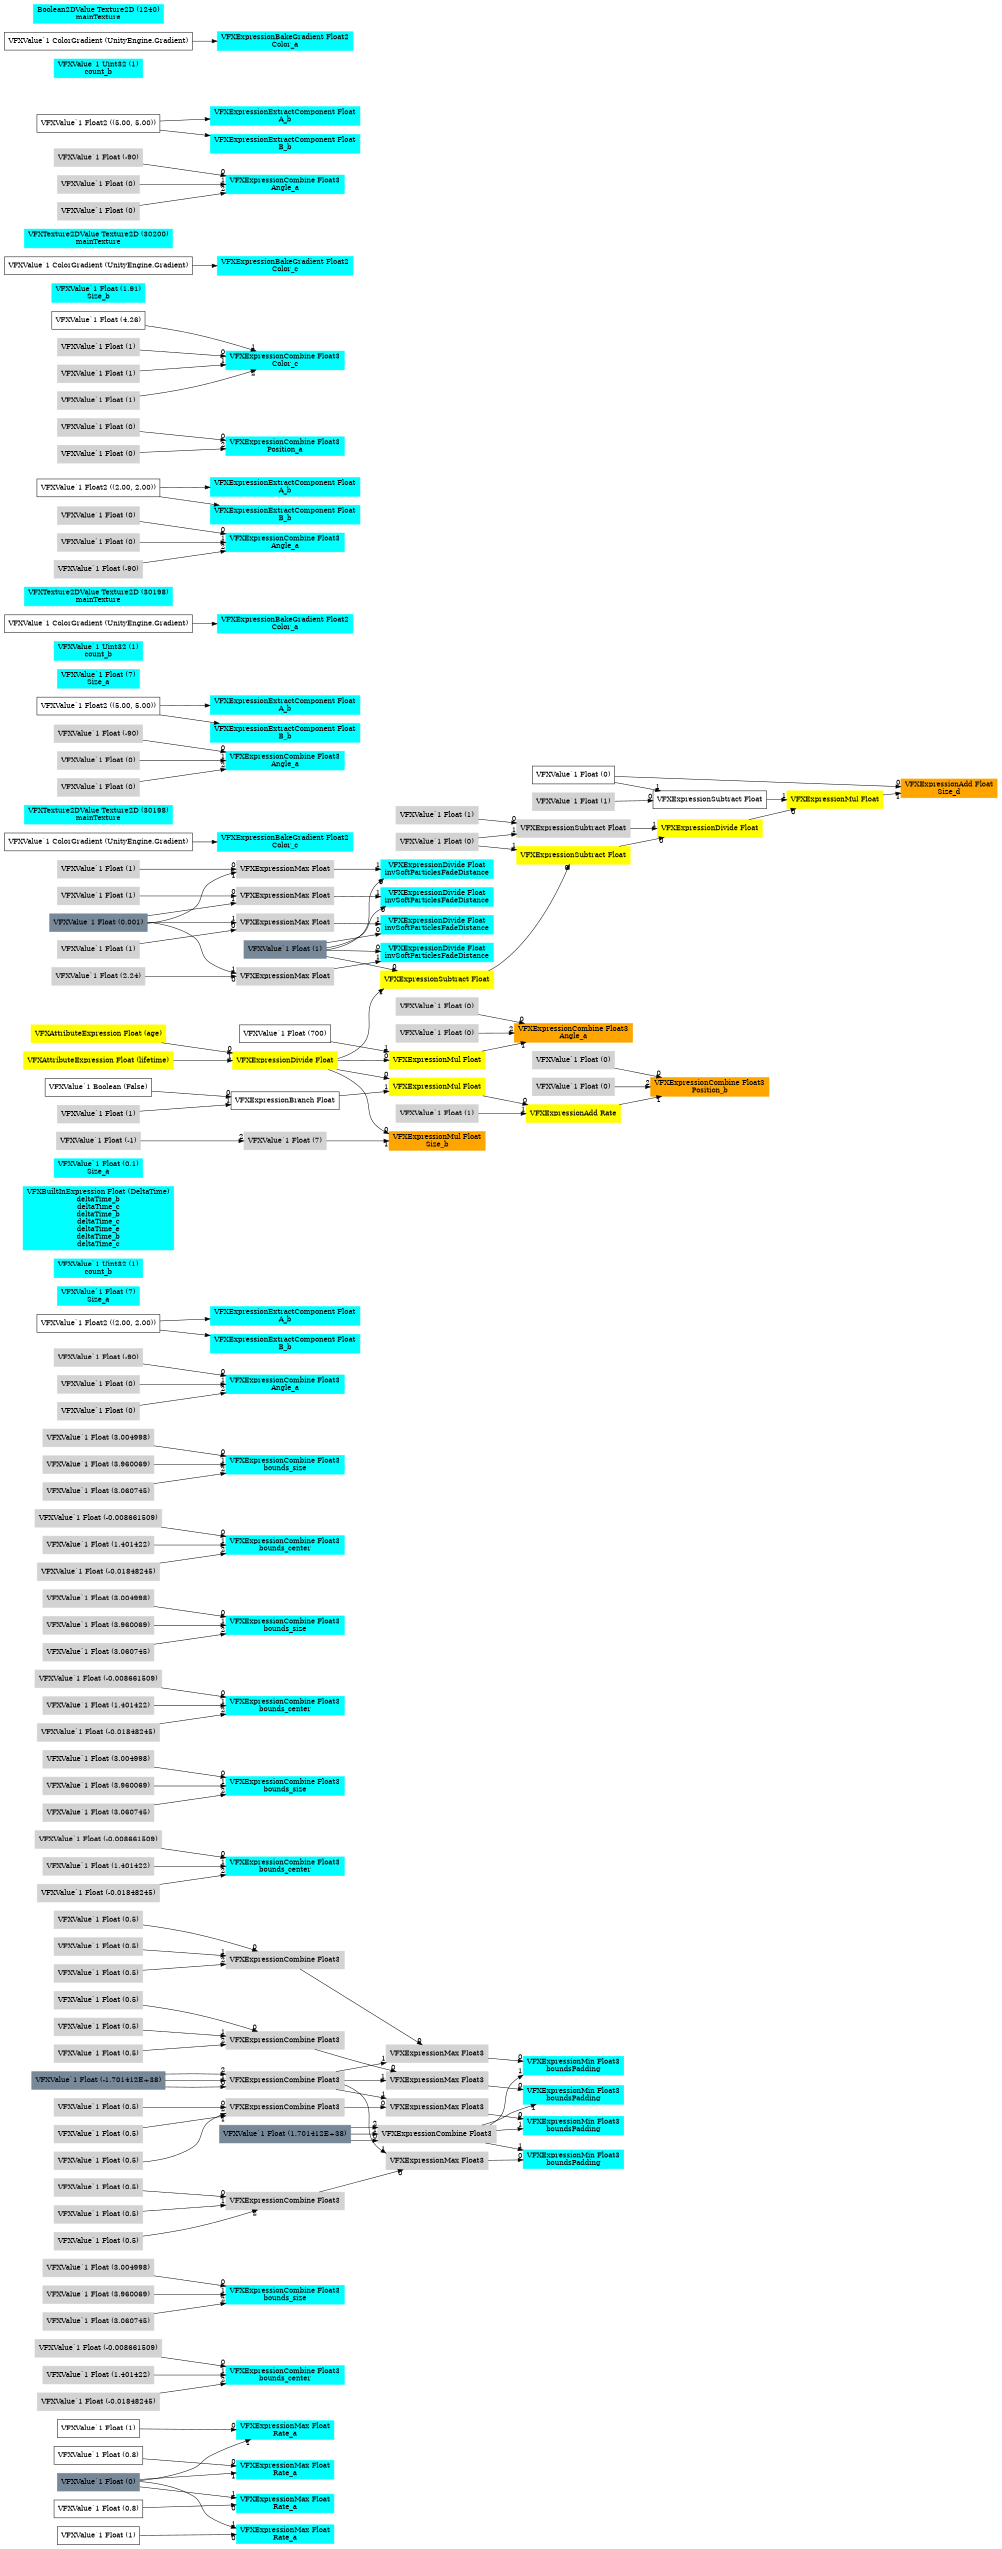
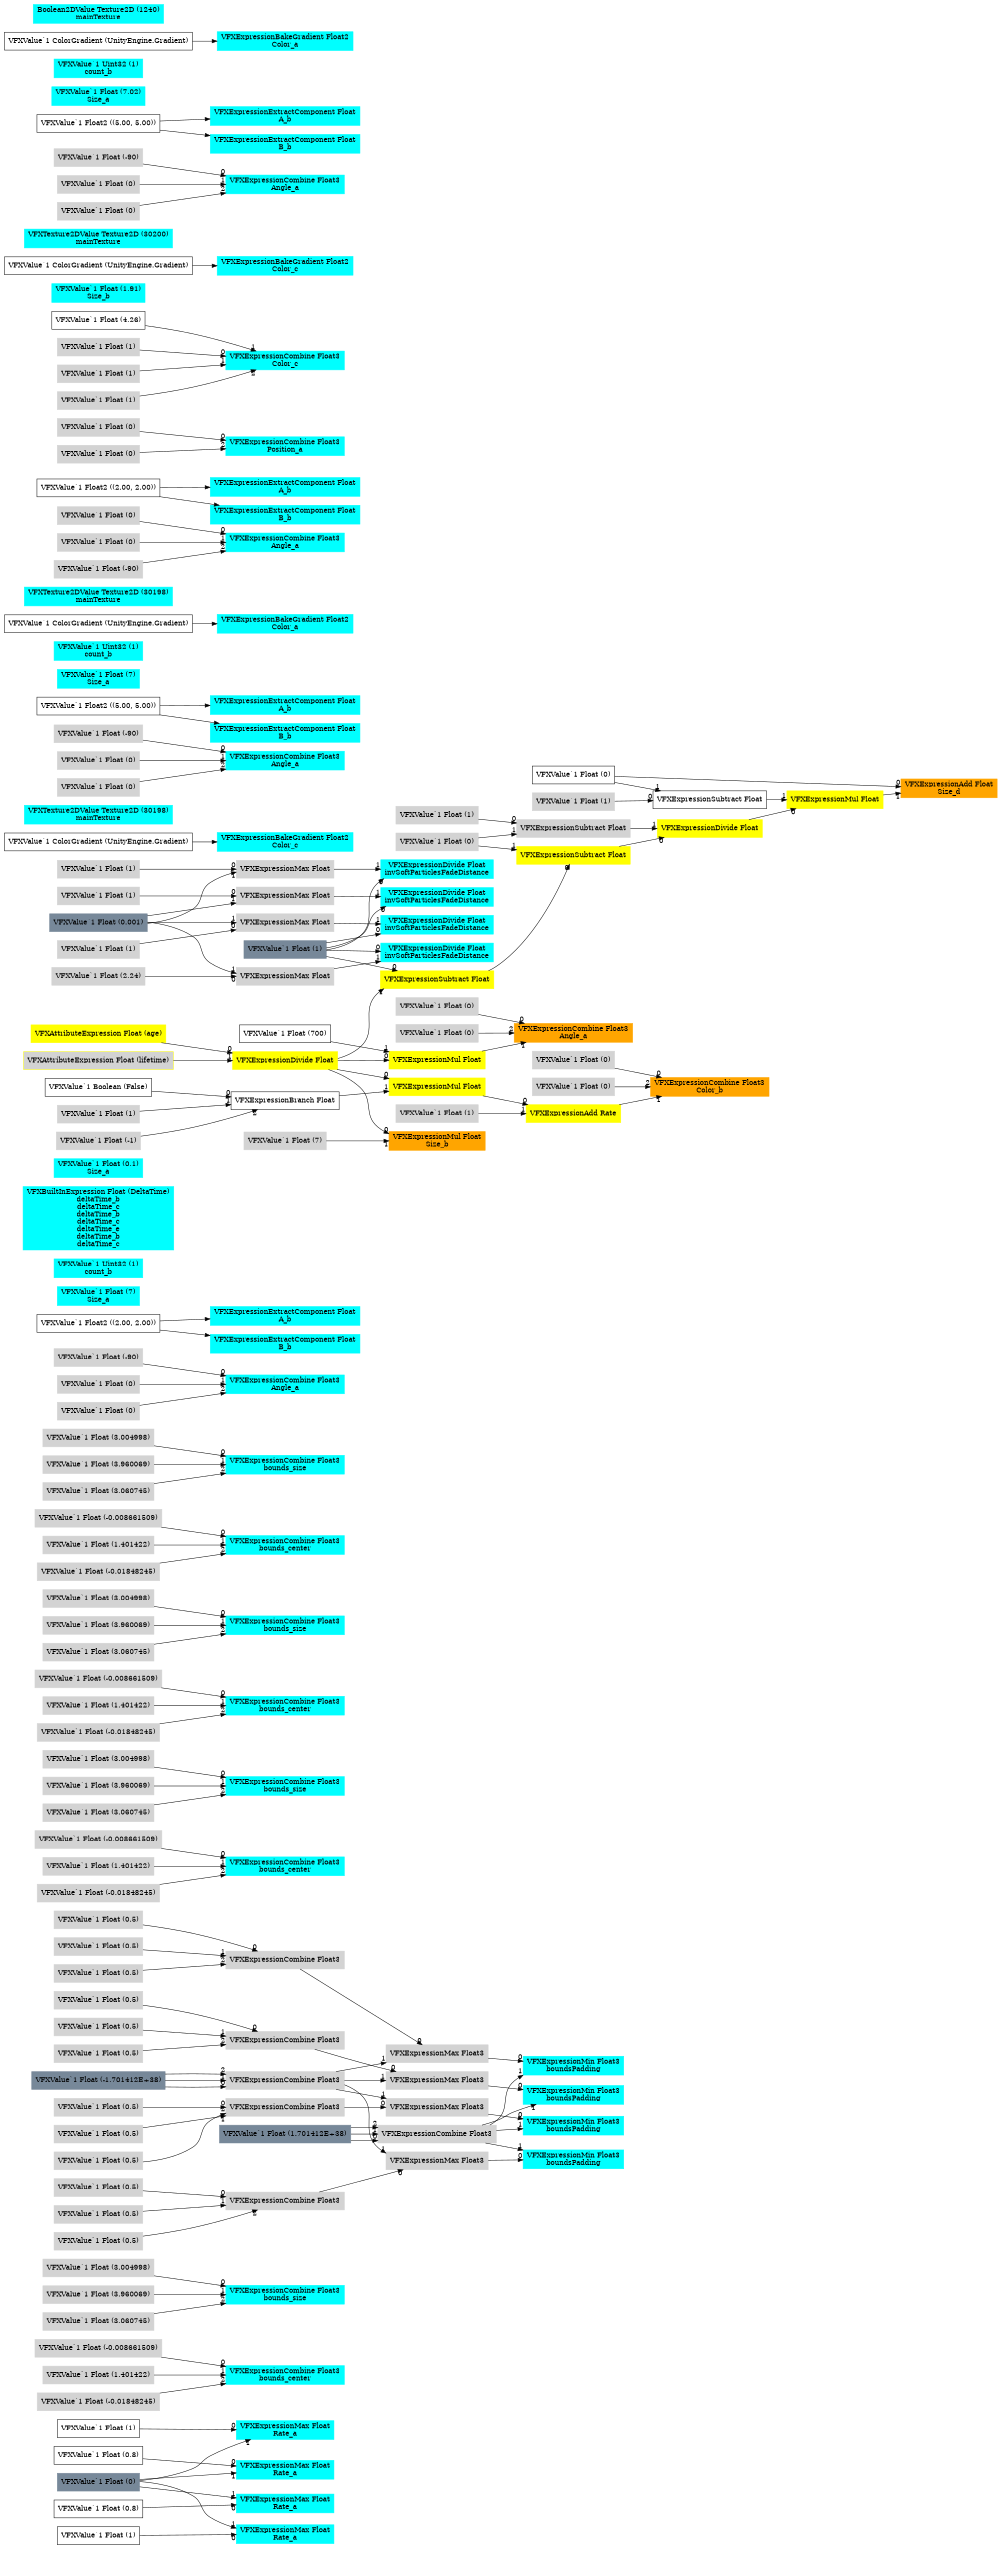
  digraph {
    rankdir=LR
    node [color=lightgray shape=box style=filled]
    edge [headlabel=0]
    n1 [color=cyan label="VFXExpressionMax Float\nRate_a"]
    n2 [label="VFXValue`1 Float (1)" color="" style=""]
    n3 [color=lightslategray label="VFXValue`1 Float (0)"]
    n4 [color=cyan label="VFXExpressionMax Float\nRate_a"]
    n5 [color=cyan label="VFXExpressionMax Float\nRate_a"]
    n6 [color=cyan label="VFXExpressionMax Float\nRate_a"]
    n7 [label="VFXValue`1 Float (0.8)" color="" style=""]
    n8 [label="VFXValue`1 Float (0.8)" color="" style=""]
    n9 [label="VFXValue`1 Float (1)" color="" style=""]
    n10 [color=cyan label="VFXExpressionCombine Float3\nbounds_center"]
    n11 [label="VFXValue`1 Float (-0.008661509)"]
    n12 [label="VFXValue`1 Float (1.401422)"]
    n13 [label="VFXValue`1 Float (-0.01848245)"]
    n14 [color=cyan label="VFXExpressionCombine Float3\nbounds_size"]
    n15 [label="VFXValue`1 Float (3.004998)"]
    n16 [label="VFXValue`1 Float (3.960069)"]
    n17 [label="VFXValue`1 Float (3.060745)"]
    n18 [color=cyan label="VFXExpressionMin Float3\nboundsPadding"]
    n19 [label="VFXExpressionMax Float3"]
    n20 [label="VFXExpressionCombine Float3"]
    n21 [label="VFXValue`1 Float (0.5)"]
    n22 [label="VFXValue`1 Float (0.5)"]
    n23 [label="VFXValue`1 Float (0.5)"]
    n24 [label="VFXExpressionCombine Float3"]
    n25 [label="VFXExpressionMax Float3"]
    n26 [label="VFXExpressionMax Float3"]
    n27 [label="VFXExpressionMax Float3"]
    n28 [color=cyan label="VFXExpressionMin Float3\nboundsPadding"]
    n29 [color=cyan label="VFXExpressionMin Float3\nboundsPadding"]
    n30 [color=cyan label="VFXExpressionMin Float3\nboundsPadding"]
    n31 [color=lightslategray label="VFXValue`1 Float (-1.701412E+38)"]
    n32 [label="VFXExpressionCombine Float3"]
    n33 [color=lightslategray label="VFXValue`1 Float (1.701412E+38)"]
    n34 [color=cyan label="VFXExpressionCombine Float3\nbounds_center"]
    n35 [label="VFXValue`1 Float (-0.008661509)"]
    n36 [label="VFXValue`1 Float (1.401422)"]
    n37 [label="VFXValue`1 Float (-0.01848245)"]
    n38 [color=cyan label="VFXExpressionCombine Float3\nbounds_size"]
    n39 [label="VFXValue`1 Float (3.004998)"]
    n40 [label="VFXValue`1 Float (3.960069)"]
    n41 [label="VFXValue`1 Float (3.060745)"]
    n42 [label="VFXExpressionCombine Float3"]
    n43 [label="VFXValue`1 Float (0.5)"]
    n44 [label="VFXValue`1 Float (0.5)"]
    n45 [label="VFXValue`1 Float (0.5)"]
    n46 [color=cyan label="VFXExpressionCombine Float3\nbounds_center"]
    n47 [label="VFXValue`1 Float (-0.008661509)"]
    n48 [label="VFXValue`1 Float (1.401422)"]
    n49 [label="VFXValue`1 Float (-0.01848245)"]
    n50 [color=cyan label="VFXExpressionCombine Float3\nbounds_size"]
    n51 [label="VFXValue`1 Float (3.004998)"]
    n52 [label="VFXValue`1 Float (3.960069)"]
    n53 [label="VFXValue`1 Float (3.060745)"]
    n54 [label="VFXExpressionCombine Float3"]
    n55 [label="VFXValue`1 Float (0.5)"]
    n56 [label="VFXValue`1 Float (0.5)"]
    n57 [label="VFXValue`1 Float (0.5)"]
    n58 [color=cyan label="VFXExpressionCombine Float3\nbounds_center"]
    n59 [label="VFXValue`1 Float (-0.008661509)"]
    n60 [label="VFXValue`1 Float (1.401422)"]
    n61 [label="VFXValue`1 Float (-0.01848245)"]
    n62 [color=cyan label="VFXExpressionCombine Float3\nbounds_size"]
    n63 [label="VFXValue`1 Float (3.004998)"]
    n64 [label="VFXValue`1 Float (3.960069)"]
    n65 [label="VFXValue`1 Float (3.060745)"]
    n66 [label="VFXExpressionCombine Float3"]
    n67 [label="VFXValue`1 Float (0.5)"]
    n68 [label="VFXValue`1 Float (0.5)"]
    n69 [label="VFXValue`1 Float (0.5)"]
    n70 [color=cyan label="VFXExpressionCombine Float3\nAngle_a"]
    n71 [label="VFXValue`1 Float (-90)"]
    n72 [label="VFXValue`1 Float (0)"]
    n73 [label="VFXValue`1 Float (0)"]
    n74 [color=cyan label="VFXExpressionExtractComponent Float\nA_b"]
    n75 [label="VFXValue`1 Float2 ((2.00, 2.00))" color="" style=""]
    n76 [color=cyan label="VFXExpressionExtractComponent Float\nB_b"]
    n77 [color=cyan label="VFXValue`1 Float (7)\nSize_a"]
    n78 [color=cyan label="VFXValue`1 Uint32 (1)\ncount_b"]
    n79 [color=cyan label="VFXBuiltInExpression Float (DeltaTime)\ndeltaTime_b\ndeltaTime_c\ndeltaTime_b\ndeltaTime_c\ndeltaTime_e\ndeltaTime_b\ndeltaTime_c"]
    n80 [color=cyan label="VFXValue`1 Float (0.1)\nSize_a"]
    n81 [color=orange label="VFXExpressionMul Float\nSize_b"]
    n82 [color=yellow label="VFXExpressionDivide Float"]
    n83 [color=yellow label="VFXExpressionSubtract Float"]
    n84 [color=yellow label="VFXExpressionMul Float"]
    n85 [color=yellow label="VFXExpressionMul Float"]
    n86 [color=yellow label="VFXExpressionSubtract Float"]
    n87 [color=orange label="VFXExpressionCombine Float3\nAngle_a"]
    n88 [color=yellow label="VFXExpressionAdd Rate"]
    n89 [color=yellow label="VFXAttributeExpression Float (age)"]
-   n90 [color=yellow label="VFXAttributeExpression Float (lifetime)"]
+   n90 [color=yellow label="VFXAttributeExpression Float (lifetime)" fillcolor=lightgray]
    n91 [label="VFXValue`1 Float (7)"]
    n92 [color=cyan label="VFXExpressionBakeGradient Float2\nColor_c"]
    n93 [label="VFXValue`1 ColorGradient (UnityEngine.Gradient)" color="" style=""]
    n94 [color=cyan label="VFXExpressionDivide Float\ninvSoftParticlesFadeDistance"]
    n95 [color=lightslategray label="VFXValue`1 Float (1)"]
    n96 [color=cyan label="VFXExpressionDivide Float\ninvSoftParticlesFadeDistance"]
    n97 [color=cyan label="VFXExpressionDivide Float\ninvSoftParticlesFadeDistance"]
    n98 [color=cyan label="VFXExpressionDivide Float\ninvSoftParticlesFadeDistance"]
    n99 [label="VFXExpressionMax Float"]
    n100 [label="VFXValue`1 Float (1)"]
    n101 [color=lightslategray label="VFXValue`1 Float (0.001)"]
    n102 [label="VFXExpressionMax Float"]
    n103 [label="VFXExpressionMax Float"]
    n104 [label="VFXExpressionMax Float"]
    n105 [color=cyan label="VFXTexture2DValue Texture2D (30198)\nmainTexture"]
    n106 [color=cyan label="VFXExpressionCombine Float3\nAngle_a"]
    n107 [label="VFXValue`1 Float (-90)"]
    n108 [label="VFXValue`1 Float (0)"]
    n109 [label="VFXValue`1 Float (0)"]
    n110 [color=cyan label="VFXExpressionExtractComponent Float\nA_b"]
    n111 [label="VFXValue`1 Float2 ((5.00, 5.00))" color="" style=""]
    n112 [color=cyan label="VFXExpressionExtractComponent Float\nB_b"]
    n113 [color=cyan label="VFXValue`1 Float (7)\nSize_a"]
    n114 [color=cyan label="VFXValue`1 Uint32 (1)\ncount_b"]
    n115 [color=cyan label="VFXExpressionBakeGradient Float2\nColor_a"]
    n116 [label="VFXValue`1 ColorGradient (UnityEngine.Gradient)" color="" style=""]
    n117 [label="VFXValue`1 Float (1)"]
    n118 [color=cyan label="VFXTexture2DValue Texture2D (30198)\nmainTexture"]
    n119 [color=cyan label="VFXExpressionCombine Float3\nAngle_a"]
    n120 [label="VFXValue`1 Float (0)"]
    n121 [label="VFXValue`1 Float (0)"]
    n122 [label="VFXValue`1 Float (-90)"]
    n123 [color=cyan label="VFXExpressionExtractComponent Float\nA_b"]
    n124 [label="VFXValue`1 Float2 ((2.00, 2.00))" color="" style=""]
    n125 [color=cyan label="VFXExpressionExtractComponent Float\nB_b"]
    n126 [color=cyan label="VFXExpressionCombine Float3\nPosition_a"]
    n127 [label="VFXValue`1 Float (0)"]
    n128 [label="VFXValue`1 Float (4.26)" color="" style=""]
    n129 [color=cyan label="VFXExpressionCombine Float3\nColor_c"]
    n130 [label="VFXValue`1 Float (0)"]
    n131 [color=cyan label="VFXValue`1 Float (1.91)\nSize_b"]
    n132 [label="VFXValue`1 Float (1)"]
    n133 [label="VFXValue`1 Float (1)"]
    n134 [label="VFXValue`1 Float (1)"]
    n135 [color=orange label="VFXExpressionAdd Float\nSize_d"]
    n136 [label="VFXValue`1 Float (0)" color="" style=""]
    n137 [label="VFXExpressionSubtract Float" color="" style=""]
    n138 [color=yellow label="VFXExpressionMul Float"]
    n139 [color=yellow label="VFXExpressionDivide Float"]
    n140 [label="VFXValue`1 Float (0)"]
    n141 [label="VFXExpressionSubtract Float"]
    n142 [label="VFXValue`1 Float (1)"]
    n143 [label="VFXValue`1 Float (1)"]
    n144 [label="VFXValue`1 Float (0)"]
    n145 [label="VFXValue`1 Float (700)" color="" style=""]
    n146 [label="VFXValue`1 Float (0)"]
-   n147 [color=orange label="VFXExpressionCombine Float3\nPosition_b"]
+   n147 [color=orange label="VFXExpressionCombine Float3\nColor_b"]
    n148 [label="VFXValue`1 Float (0)"]
    n149 [label="VFXExpressionBranch Float" color="" style=""]
    n150 [label="VFXValue`1 Boolean (False)" color="" style=""]
    n151 [label="VFXValue`1 Float (1)"]
    n152 [label="VFXValue`1 Float (-1)"]
    n153 [label="VFXValue`1 Float (1)"]
    n154 [label="VFXValue`1 Float (0)"]
    n155 [color=cyan label="VFXExpressionBakeGradient Float2\nColor_c"]
    n156 [label="VFXValue`1 ColorGradient (UnityEngine.Gradient)" color="" style=""]
    n157 [label="VFXValue`1 Float (1)"]
    n158 [color=cyan label="VFXTexture2DValue Texture2D (30200)\nmainTexture"]
    n159 [color=cyan label="VFXExpressionCombine Float3\nAngle_a"]
    n160 [label="VFXValue`1 Float (-90)"]
    n161 [label="VFXValue`1 Float (0)"]
    n162 [label="VFXValue`1 Float (0)"]
    n163 [color=cyan label="VFXExpressionExtractComponent Float\nA_b"]
    n164 [label="VFXValue`1 Float2 ((5.00, 5.00))" color="" style=""]
    n165 [color=cyan label="VFXExpressionExtractComponent Float\nB_b"]
+   n166 [color=cyan label="VFXValue`1 Float (7.02)\nSize_a"]
    n167 [color=cyan label="VFXValue`1 Uint32 (1)\ncount_b"]
    n168 [color=cyan label="VFXExpressionBakeGradient Float2\nColor_a"]
    n169 [label="VFXValue`1 ColorGradient (UnityEngine.Gradient)" color="" style=""]
    n170 [label="VFXValue`1 Float (2.24)"]
    n171 [color=cyan label="Boolean2DValue Texture2D (1240)\nmainTexture"]
    n2 -> n1
    n3 -> n1 [headlabel=1]
    n3 -> n4 [headlabel=1]
    n3 -> n5 [headlabel=1]
    n3 -> n6 [headlabel=1]
    n7 -> n4
    n8 -> n5
    n9 -> n6
    n11 -> n10
    n12 -> n10 [headlabel=1]
    n13 -> n10 [headlabel=2]
    n15 -> n14
    n16 -> n14 [headlabel=1]
    n17 -> n14 [headlabel=2]
    n19 -> n18
    n20 -> n19
    n21 -> n20
    n22 -> n20 [headlabel=1]
    n23 -> n20 [headlabel=2]
    n24 -> n19 [headlabel=1]
    n24 -> n25 [headlabel=1]
    n24 -> n26 [headlabel=1]
    n24 -> n27 [headlabel=1]
    n25 -> n28
    n26 -> n29
    n27 -> n30
    n31 -> n24
    n31 -> n24 [headlabel=1]
    n31 -> n24 [headlabel=2]
    n32 -> n18 [headlabel=1]
    n32 -> n28 [headlabel=1]
    n32 -> n29 [headlabel=1]
    n32 -> n30 [headlabel=1]
    n33 -> n32
    n33 -> n32 [headlabel=1]
    n33 -> n32 [headlabel=2]
    n35 -> n34
    n36 -> n34 [headlabel=1]
    n37 -> n34 [headlabel=2]
    n39 -> n38
    n40 -> n38 [headlabel=1]
    n41 -> n38 [headlabel=2]
    n42 -> n25
    n43 -> n42
    n44 -> n42 [headlabel=1]
    n45 -> n42 [headlabel=2]
    n47 -> n46
    n48 -> n46 [headlabel=1]
    n49 -> n46 [headlabel=2]
    n51 -> n50
    n52 -> n50 [headlabel=1]
    n53 -> n50 [headlabel=2]
    n54 -> n26
    n55 -> n54
    n56 -> n54 [headlabel=1]
    n57 -> n54 [headlabel=2]
    n59 -> n58
    n60 -> n58 [headlabel=1]
    n61 -> n58 [headlabel=2]
    n63 -> n62
    n64 -> n62 [headlabel=1]
    n65 -> n62 [headlabel=2]
    n66 -> n27
    n67 -> n66
    n68 -> n66 [headlabel=1]
    n69 -> n66 [headlabel=2]
    n71 -> n70
    n72 -> n70 [headlabel=1]
    n73 -> n70 [headlabel=2]
    n75 -> n74 [headlabel=""]
    n75 -> n76 [headlabel=""]
    n82 -> n81
    n82 -> n83 [headlabel=1]
    n82 -> n84
    n82 -> n85
    n83 -> n86
    n84 -> n87 [headlabel=1]
    n85 -> n88
    n86 -> n139
    n88 -> n147 [headlabel=1]
    n89 -> n82
    n90 -> n82 [headlabel=1]
    n91 -> n81 [headlabel=1]
    n93 -> n92 [headlabel=""]
    n95 -> n83
    n95 -> n94
    n95 -> n96
    n95 -> n97
    n95 -> n98
    n99 -> n94 [headlabel=1]
    n100 -> n99
    n101 -> n99 [headlabel=1]
    n101 -> n102 [headlabel=1]
    n101 -> n103 [headlabel=1]
    n101 -> n104 [headlabel=1]
    n102 -> n96 [headlabel=1]
    n103 -> n97 [headlabel=1]
    n104 -> n98 [headlabel=1]
    n107 -> n106
    n108 -> n106 [headlabel=1]
    n109 -> n106 [headlabel=2]
    n111 -> n110 [headlabel=""]
    n111 -> n112 [headlabel=""]
    n116 -> n115 [headlabel=""]
    n117 -> n102
    n120 -> n119
    n121 -> n119 [headlabel=1]
    n122 -> n119 [headlabel=2]
    n124 -> n123 [headlabel=""]
    n124 -> n125 [headlabel=""]
    n127 -> n126
    n128 -> n129 [headlabel=1]
    n130 -> n126 [headlabel=2]
    n132 -> n129
    n133 -> n129 [headlabel=1]
    n134 -> n129 [headlabel=2]
    n136 -> n135
    n136 -> n137 [headlabel=1]
    n137 -> n138 [headlabel=1]
    n138 -> n135 [headlabel=1]
    n139 -> n138
    n140 -> n86 [headlabel=1]
    n140 -> n141 [headlabel=1]
    n141 -> n139 [headlabel=1]
    n142 -> n141
    n143 -> n137
    n144 -> n87
    n145 -> n84 [headlabel=1]
    n146 -> n87 [headlabel=2]
    n148 -> n147
    n149 -> n85 [headlabel=1]
    n150 -> n149
    n151 -> n149 [headlabel=1]
-   n152 -> n91 [headlabel=2]
+   n152 -> n149 [headlabel=2]
    n153 -> n88 [headlabel=1]
    n154 -> n147 [headlabel=2]
    n156 -> n155 [headlabel=""]
    n157 -> n103
    n160 -> n159
    n161 -> n159 [headlabel=1]
    n162 -> n159 [headlabel=2]
    n164 -> n163 [headlabel=""]
    n164 -> n165 [headlabel=""]
    n169 -> n168 [headlabel=""]
    n170 -> n104
  }
